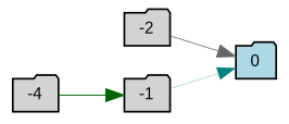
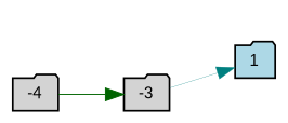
  digraph {
    fontname="Liberation Sans"
    rankdir=LR
    node [fillcolor=lightgray fontname="Liberation Sans" fontsize=9 shape=folder style=filled]
    edge [fontname="Liberation Sans" style=solid]
-   -1 [height=0.2 width=0.2]
-   0 [fillcolor=lightblue height=0.2 width=0.2]
-   -2 [height=0.2 width=0.2]
+   -1 [height=0.2 width=0.2 label=-3]
+   0 [fillcolor=lightblue height=0.2 width=0.2 label=1]
    -4 [height=0.2 width=0.2]
    -1 -> 0 [color=teal penwidth=0.15714212412235906]
-   -2 -> 0 [color=gray40 penwidth=0.4268106729494585]
    -4 -> -1 [color=darkgreen penwidth=0.5571864785626408]
  }
